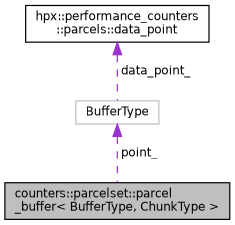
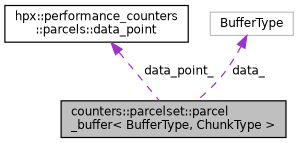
  digraph {
    node [color=black fillcolor=white fontname=Helvetica fontsize=10 shape=record style=filled]
    edge [color=darkorchid3 dir=back fontname=Helvetica fontsize=10 labelfontname=Helvetica labelfontsize=10 style=dashed]
    n1 [fillcolor=grey75 fontcolor=black height=0.2 label="counters::parcelset::parcel\l_buffer\< BufferType, ChunkType \>" width=0.4]
    n2 [height=0.2 label="hpx::performance_counters\l::parcels::data_point" width=0.4]
    n3 [color=grey75 height=0.2 label=BufferType width=0.4]
-   n2 -> n3 [label=" data_point_"]
-   n3 -> n1 [label=" point_"]
+   n2 -> n1 [label=" data_point_"]
+   n3 -> n1 [label=" data_"]
  }
